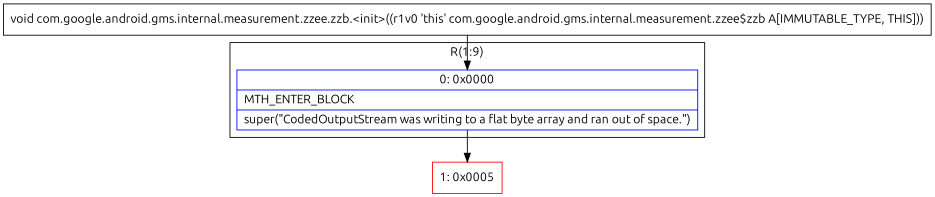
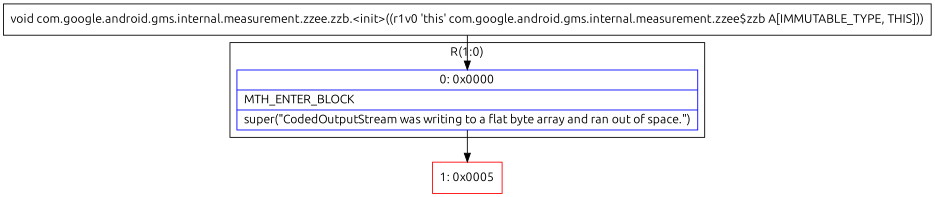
  digraph {
    fontname=Ubuntu
    node [shape=record fontname=Ubuntu]
    edge [fontname=Ubuntu]
    n1 [color=blue label="{0\:\ 0x0000|MTH_ENTER_BLOCK\l|super(\"CodedOutputStream was writing to a flat byte array and ran out of space.\")\l}"]
    n2 [color=red label="{1\:\ 0x0005}"]
    n3 [label="{void com.google.android.gms.internal.measurement.zzee.zzb.\<init\>((r1v0 'this' com.google.android.gms.internal.measurement.zzee$zzb A[IMMUTABLE_TYPE, THIS])) }"]
    subgraph cluster_1 {
-     label="R(1:9)"
+     label="R(1:0)"
      n1
    }
    n1 -> n2
    n3 -> n1
  }
